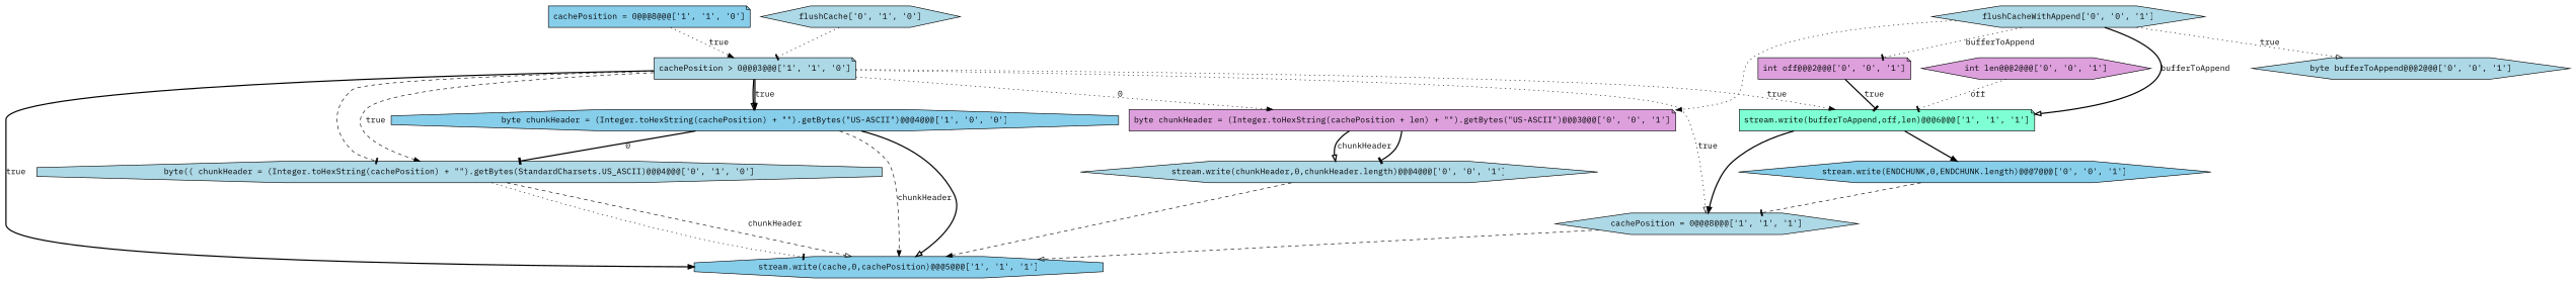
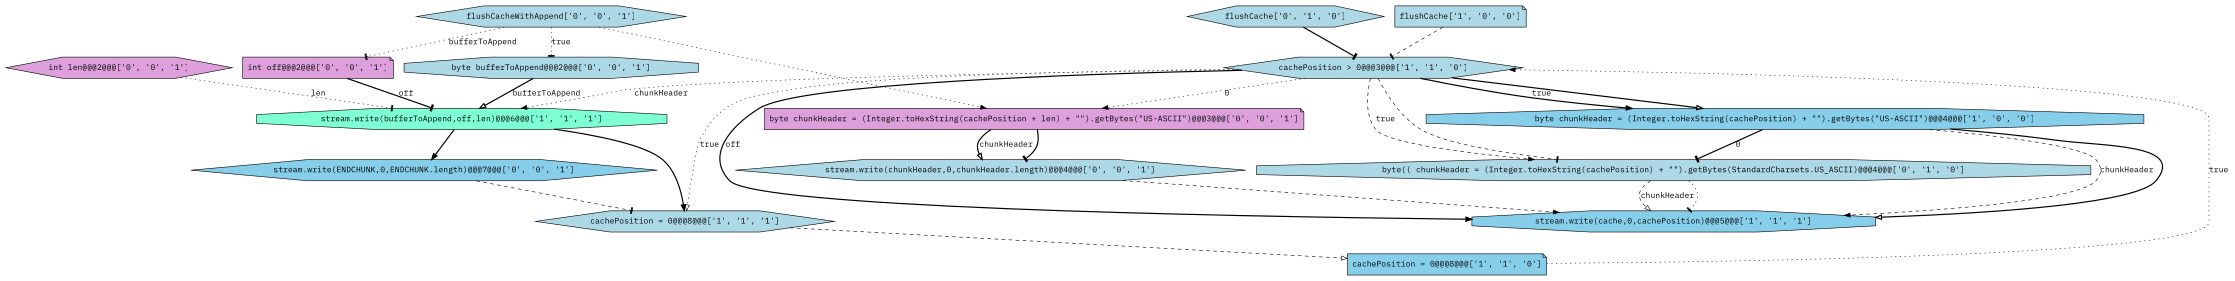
  digraph {
    fontname="IBM Plex Mono"
    node [fillcolor=lightblue fontname="IBM Plex Mono" shape=hexagon style=filled]
    edge [arrowhead=normal fontname="IBM Plex Mono" style=bold]
    n1 [label="byte(( chunkHeader = (Integer.toHexString(cachePosition) + \"\").getBytes(StandardCharsets.US_ASCII)@@@4@@@['0', '1', '0']" shape=octagon]
    n2 [fillcolor=skyblue label="stream.write(cache,0,cachePosition)@@@5@@@['1', '1', '1']" shape=octagon]
    n3 [fillcolor=plum label="int off@@@2@@@['0', '0', '1']" shape=note]
-   n4 [fillcolor=aquamarine label="stream.write(bufferToAppend,off,len)@@@6@@@['1', '1', '1']" shape=note]
+   n4 [fillcolor=aquamarine label="stream.write(bufferToAppend,off,len)@@@6@@@['1', '1', '1']" shape=octagon]
    n5 [label="cachePosition = 0@@@8@@@['1', '1', '1']"]
    n6 [fillcolor=skyblue label="stream.write(ENDCHUNK,0,ENDCHUNK.length)@@@7@@@['0', '0', '1']"]
-   n7 [label="cachePosition > 0@@@3@@@['1', '1', '0']" shape=note]
+   n7 [label="cachePosition > 0@@@3@@@['1', '1', '0']"]
    n8 [fillcolor=plum label="byte chunkHeader = (Integer.toHexString(cachePosition + len) + \"\").getBytes(\"US-ASCII\")@@@3@@@['0', '0', '1']" shape=note]
    n9 [fillcolor=skyblue label="byte chunkHeader = (Integer.toHexString(cachePosition) + \"\").getBytes(\"US-ASCII\")@@@4@@@['1', '0', '0']" shape=octagon]
    n10 [label="stream.write(chunkHeader,0,chunkHeader.length)@@@4@@@['0', '0', '1']"]
    n11 [fillcolor=skyblue label="cachePosition = 0@@@8@@@['1', '1', '0']" shape=note]
    n12 [fillcolor=plum label="int len@@@2@@@['0', '0', '1']"]
    n13 [label="flushCache['0', '1', '0']"]
-   n14 [label="byte bufferToAppend@@@2@@@['0', '0', '1']"]
+   n14 [label="byte bufferToAppend@@@2@@@['0', '0', '1']" shape=octagon]
+   n15 [label="flushCache['1', '0', '0']" shape=note]
    n16 [label="flushCacheWithAppend['0', '0', '1']"]
    n1 -> n2 [arrowhead=tee style=dotted]
    n1 -> n2 [arrowhead=onormal label=chunkHeader style=dashed]
-   n3 -> n4 [arrowhead=tee label=true]
+   n3 -> n4 [arrowhead=tee label=off]
    n4 -> n5
    n4 -> n6
-   n5 -> n2 [arrowhead=onormal style=dashed]
+   n5 -> n11 [arrowhead=onormal style=dashed]
    n6 -> n5 [arrowhead=tee style=dashed]
    n7 -> n1 [arrowhead=tee style=dashed]
    n7 -> n1 [label=true style=dashed]
-   n7 -> n2 [label=true]
-   n7 -> n4 [label=true style=dotted]
+   n7 -> n2 [label=off]
+   n7 -> n4 [label=chunkHeader style=dotted]
    n7 -> n5 [arrowhead=onormal label=true style=dotted]
    n7 -> n8 [label=0 style=dotted]
    n7 -> n9 [arrowhead=onormal]
    n7 -> n9 [label=true]
    n8 -> n10 [arrowhead=tee]
    n8 -> n10 [arrowhead=onormal label=chunkHeader]
    n9 -> n1 [arrowhead=tee label=0]
    n9 -> n2 [label=chunkHeader style=dashed]
    n9 -> n2 [arrowhead=onormal]
    n10 -> n2 [style=dashed]
    n11 -> n7 [label=true style=dotted]
-   n12 -> n4 [arrowhead=tee label=off style=dotted]
-   n13 -> n7 [arrowhead=tee style=dotted]
-   n16 -> n4 [arrowhead=onormal label=bufferToAppend]
+   n12 -> n4 [arrowhead=tee label=len style=dotted]
+   n13 -> n7 [arrowhead=tee]
+   n14 -> n4 [arrowhead=onormal label=bufferToAppend]
+   n15 -> n7 [arrowhead=tee style=dashed]
    n16 -> n3 [arrowhead=tee label=bufferToAppend style=dotted]
    n16 -> n8 [style=dotted]
-   n16 -> n14 [arrowhead=onormal label=true style=dotted]
+   n16 -> n14 [arrowhead=tee label=true style=dotted]
  }
